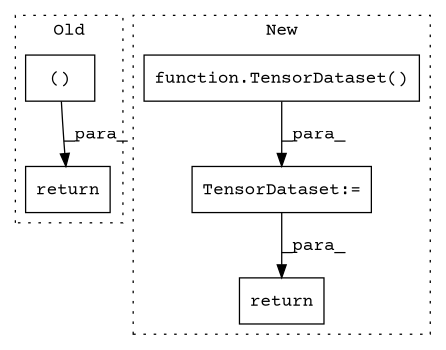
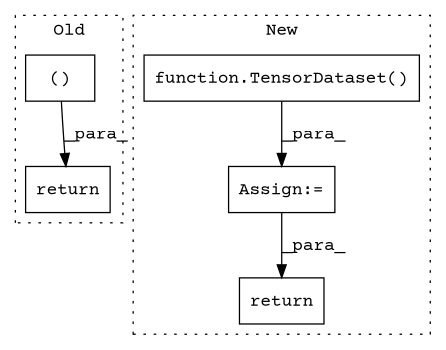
  digraph {
    fontname="Courier Prime"
    node [a=93 l=7 shape=box fontname="Courier Prime"]
    edge [fontname="Courier Prime"]
    n1 [label=return s=4006]
    n2 [a=54 l=66 label="()" s=4032]
    n3 [a=75 l="14,1" label="function.TensorDataset()" s="4026,4113"]
    n4 [label=return s=4123]
-   n5 [a=68 l=3 label="TensorDataset:=" s=4023]
+   n5 [a=68 l=3 label="Assign:=" s=4023]
    subgraph cluster_1 {
      label=Old
      style=dotted
      n1
      n2
    }
    subgraph cluster_2 {
      label=New
      style=dotted
      n3
      n4
      n5
    }
    n2 -> n1 [label=_para_]
    n3 -> n5 [label=_para_]
    n5 -> n4 [label=_para_]
  }
